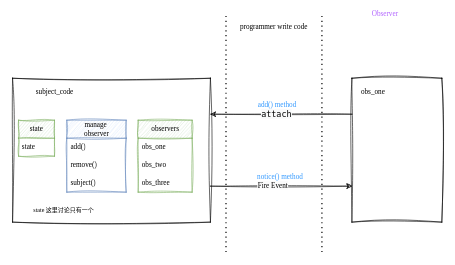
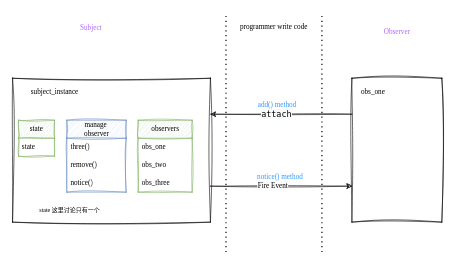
  <mxCell id="0" />
  <mxCell id="1" parent="0" />
- <mxCell id="2" value="&lt;span style=&quot;font-family: &amp;quot;Comic Sans MS&amp;quot;; orphans: 4; text-align: left; white-space-collapse: preserve; background-color: rgb(255, 255, 255);&quot;&gt;&lt;font color=&quot;#b266ff&quot; style=&quot;font-size: 12px;&quot;&gt;Observer&lt;/font&gt;&lt;/span&gt;" style="text;html=1;align=center;verticalAlign=middle;whiteSpace=wrap;rounded=0;fontFamily=Architects Daughter;fontSource=https%3A%2F%2Ffonts.googleapis.com%2Fcss%3Ffamily%3DArchitects%2BDaughter;" parent="1" vertex="1"><mxGeometry x="605.5" y="10" width="71" height="25" as="geometry" /></mxCell>
+ <mxCell id="2" value="&lt;span style=&quot;font-family: &amp;quot;Comic Sans MS&amp;quot;; orphans: 4; text-align: left; white-space-collapse: preserve; background-color: rgb(255, 255, 255);&quot;&gt;&lt;font color=&quot;#b266ff&quot; style=&quot;font-size: 12px;&quot;&gt;Observer&lt;/font&gt;&lt;/span&gt;" style="text;html=1;align=center;verticalAlign=middle;whiteSpace=wrap;rounded=0;fontFamily=Architects Daughter;fontSource=https%3A%2F%2Ffonts.googleapis.com%2Fcss%3Ffamily%3DArchitects%2BDaughter;" parent="1" vertex="1"><mxGeometry x="625.5" y="40" width="71" height="25" as="geometry" /></mxCell>
  <mxCell id="3" value="" style="swimlane;startSize=0;rounded=0;align=center;verticalAlign=middle;fontFamily=Architects Daughter;fontSource=https%3A%2F%2Ffonts.googleapis.com%2Fcss%3Ffamily%3DArchitects%2BDaughter;fontSize=12;fontColor=default;fillColor=none;gradientColor=none;sketch=1;curveFitting=1;jiggle=2;" parent="1" vertex="1"><mxGeometry x="20" y="130" width="330" height="240" as="geometry"><mxRectangle x="90" y="290" width="50" height="40" as="alternateBounds" /></mxGeometry></mxCell>
  <mxCell id="4" value="manage&amp;nbsp;&lt;div&gt;observer&lt;/div&gt;" style="swimlane;fontStyle=0;childLayout=stackLayout;horizontal=1;startSize=30;horizontalStack=0;resizeParent=1;resizeParentMax=0;resizeLast=0;collapsible=1;marginBottom=0;whiteSpace=wrap;html=1;rounded=0;align=center;verticalAlign=middle;fontFamily=Architects Daughter;fontSource=https%3A%2F%2Ffonts.googleapis.com%2Fcss%3Ffamily%3DArchitects%2BDaughter;fontSize=12;fillColor=#dae8fc;sketch=1;curveFitting=1;jiggle=2;strokeColor=#6c8ebf;" parent="3" vertex="1"><mxGeometry x="90.5" y="70" width="99" height="120" as="geometry" /></mxCell>
- <mxCell id="5" value="add()" style="text;strokeColor=none;fillColor=none;align=left;verticalAlign=middle;spacingLeft=4;spacingRight=4;overflow=hidden;points=[[0,0.5],[1,0.5]];portConstraint=eastwest;rotatable=0;whiteSpace=wrap;html=1;fontFamily=Architects Daughter;fontSource=https%3A%2F%2Ffonts.googleapis.com%2Fcss%3Ffamily%3DArchitects%2BDaughter;fontSize=12;fontColor=default;" parent="4" vertex="1"><mxGeometry y="30" width="99" height="30" as="geometry" /></mxCell>
+ <mxCell id="5" value="three()" style="text;strokeColor=none;fillColor=none;align=left;verticalAlign=middle;spacingLeft=4;spacingRight=4;overflow=hidden;points=[[0,0.5],[1,0.5]];portConstraint=eastwest;rotatable=0;whiteSpace=wrap;html=1;fontFamily=Architects Daughter;fontSource=https%3A%2F%2Ffonts.googleapis.com%2Fcss%3Ffamily%3DArchitects%2BDaughter;fontSize=12;fontColor=default;" parent="4" vertex="1"><mxGeometry y="30" width="99" height="30" as="geometry" /></mxCell>
  <mxCell id="6" value="remove()" style="text;strokeColor=none;fillColor=none;align=left;verticalAlign=middle;spacingLeft=4;spacingRight=4;overflow=hidden;points=[[0,0.5],[1,0.5]];portConstraint=eastwest;rotatable=0;whiteSpace=wrap;html=1;fontFamily=Architects Daughter;fontSource=https%3A%2F%2Ffonts.googleapis.com%2Fcss%3Ffamily%3DArchitects%2BDaughter;fontSize=12;fontColor=default;" parent="4" vertex="1"><mxGeometry y="60" width="99" height="30" as="geometry" /></mxCell>
- <mxCell id="7" value="subject()" style="text;strokeColor=none;fillColor=none;align=left;verticalAlign=middle;spacingLeft=4;spacingRight=4;overflow=hidden;points=[[0,0.5],[1,0.5]];portConstraint=eastwest;rotatable=0;whiteSpace=wrap;html=1;fontFamily=Architects Daughter;fontSource=https%3A%2F%2Ffonts.googleapis.com%2Fcss%3Ffamily%3DArchitects%2BDaughter;fontSize=12;fontColor=default;" parent="4" vertex="1"><mxGeometry y="90" width="99" height="30" as="geometry" /></mxCell>
+ <mxCell id="7" value="notice()" style="text;strokeColor=none;fillColor=none;align=left;verticalAlign=middle;spacingLeft=4;spacingRight=4;overflow=hidden;points=[[0,0.5],[1,0.5]];portConstraint=eastwest;rotatable=0;whiteSpace=wrap;html=1;fontFamily=Architects Daughter;fontSource=https%3A%2F%2Ffonts.googleapis.com%2Fcss%3Ffamily%3DArchitects%2BDaughter;fontSize=12;fontColor=default;" parent="4" vertex="1"><mxGeometry y="90" width="99" height="30" as="geometry" /></mxCell>
  <mxCell id="8" value="observers" style="swimlane;fontStyle=0;childLayout=stackLayout;horizontal=1;startSize=30;horizontalStack=0;resizeParent=1;resizeParentMax=0;resizeLast=0;collapsible=1;marginBottom=0;whiteSpace=wrap;html=1;rounded=0;align=center;verticalAlign=middle;fontFamily=Architects Daughter;fontSource=https%3A%2F%2Ffonts.googleapis.com%2Fcss%3Ffamily%3DArchitects%2BDaughter;fontSize=12;fillColor=#d5e8d4;sketch=1;curveFitting=1;jiggle=2;strokeColor=#82b366;" parent="3" vertex="1"><mxGeometry x="209.5" y="70" width="90" height="120" as="geometry" /></mxCell>
  <mxCell id="9" value="obs_one" style="text;strokeColor=none;fillColor=none;align=left;verticalAlign=middle;spacingLeft=4;spacingRight=4;overflow=hidden;points=[[0,0.5],[1,0.5]];portConstraint=eastwest;rotatable=0;whiteSpace=wrap;html=1;fontFamily=Architects Daughter;fontSource=https%3A%2F%2Ffonts.googleapis.com%2Fcss%3Ffamily%3DArchitects%2BDaughter;fontSize=12;fontColor=default;" parent="8" vertex="1"><mxGeometry y="30" width="90" height="30" as="geometry" /></mxCell>
  <mxCell id="10" value="obs_two" style="text;strokeColor=none;fillColor=none;align=left;verticalAlign=middle;spacingLeft=4;spacingRight=4;overflow=hidden;points=[[0,0.5],[1,0.5]];portConstraint=eastwest;rotatable=0;whiteSpace=wrap;html=1;fontFamily=Architects Daughter;fontSource=https%3A%2F%2Ffonts.googleapis.com%2Fcss%3Ffamily%3DArchitects%2BDaughter;fontSize=12;fontColor=default;" parent="8" vertex="1"><mxGeometry y="60" width="90" height="30" as="geometry" /></mxCell>
  <mxCell id="11" value="obs_three" style="text;strokeColor=none;fillColor=none;align=left;verticalAlign=middle;spacingLeft=4;spacingRight=4;overflow=hidden;points=[[0,0.5],[1,0.5]];portConstraint=eastwest;rotatable=0;whiteSpace=wrap;html=1;fontFamily=Architects Daughter;fontSource=https%3A%2F%2Ffonts.googleapis.com%2Fcss%3Ffamily%3DArchitects%2BDaughter;fontSize=12;fontColor=default;" parent="8" vertex="1"><mxGeometry y="90" width="90" height="30" as="geometry" /></mxCell>
- <mxCell id="12" value="&lt;font face=&quot;Comic Sans MS&quot;&gt;subject_code&lt;/font&gt;" style="text;html=1;align=center;verticalAlign=middle;resizable=0;points=[];autosize=1;strokeColor=none;fillColor=none;fontFamily=Architects Daughter;fontSource=https%3A%2F%2Ffonts.googleapis.com%2Fcss%3Ffamily%3DArchitects%2BDaughter;fontSize=12;fontColor=default;" parent="3" vertex="1"><mxGeometry x="10" y="8" width="120" height="30" as="geometry" /></mxCell>
+ <mxCell id="12" value="&lt;font face=&quot;Comic Sans MS&quot;&gt;subject_instance&lt;/font&gt;" style="text;html=1;align=center;verticalAlign=middle;resizable=0;points=[];autosize=1;strokeColor=none;fillColor=none;fontFamily=Architects Daughter;fontSource=https%3A%2F%2Ffonts.googleapis.com%2Fcss%3Ffamily%3DArchitects%2BDaughter;fontSize=12;fontColor=default;" parent="3" vertex="1"><mxGeometry x="10" y="8" width="120" height="30" as="geometry" /></mxCell>
  <mxCell id="13" value="state" style="swimlane;fontStyle=0;childLayout=stackLayout;horizontal=1;startSize=30;horizontalStack=0;resizeParent=1;resizeParentMax=0;resizeLast=0;collapsible=1;marginBottom=0;whiteSpace=wrap;html=1;rounded=0;align=center;verticalAlign=middle;fontFamily=Architects Daughter;fontSource=https%3A%2F%2Ffonts.googleapis.com%2Fcss%3Ffamily%3DArchitects%2BDaughter;fontSize=12;fillColor=#d5e8d4;sketch=1;curveFitting=1;jiggle=2;strokeColor=#82b366;" parent="3" vertex="1"><mxGeometry x="10" y="70" width="60" height="60" as="geometry" /></mxCell>
  <mxCell id="14" value="state" style="text;strokeColor=none;fillColor=none;align=left;verticalAlign=middle;spacingLeft=4;spacingRight=4;overflow=hidden;points=[[0,0.5],[1,0.5]];portConstraint=eastwest;rotatable=0;whiteSpace=wrap;html=1;fontFamily=Architects Daughter;fontSource=https%3A%2F%2Ffonts.googleapis.com%2Fcss%3Ffamily%3DArchitects%2BDaughter;fontSize=12;fontColor=default;" parent="13" vertex="1"><mxGeometry y="30" width="60" height="30" as="geometry" /></mxCell>
- <mxCell id="15" value="&lt;font style=&quot;font-size: 10px;&quot;&gt;state 这里讨论只有一个&lt;/font&gt;" style="text;html=1;align=center;verticalAlign=middle;resizable=0;points=[];autosize=1;strokeColor=none;fillColor=none;fontFamily=Architects Daughter;fontSource=https%3A%2F%2Ffonts.googleapis.com%2Fcss%3Ffamily%3DArchitects%2BDaughter;fontSize=12;fontColor=default;" parent="3" vertex="1"><mxGeometry x="20" y="205" width="130" height="30" as="geometry" /></mxCell>
+ <mxCell id="15" value="&lt;font style=&quot;font-size: 10px;&quot;&gt;state 这里讨论只有一个&lt;/font&gt;" style="text;html=1;align=center;verticalAlign=middle;resizable=0;points=[];autosize=1;strokeColor=none;fillColor=none;fontFamily=Architects Daughter;fontSource=https%3A%2F%2Ffonts.googleapis.com%2Fcss%3Ffamily%3DArchitects%2BDaughter;fontSize=12;fontColor=default;" parent="3" vertex="1"><mxGeometry x="30" y="205" width="130" height="30" as="geometry" /></mxCell>
+ <mxCell id="16" value="&lt;div style=&quot;orphans: 4; text-align: left;&quot;&gt;&lt;font color=&quot;#b266ff&quot; face=&quot;Comic Sans MS&quot;&gt;&lt;span style=&quot;white-space-collapse: preserve; background-color: rgb(255, 255, 255);&quot;&gt;Subject&lt;/span&gt;&lt;/font&gt;&lt;/div&gt;" style="text;html=1;align=center;verticalAlign=middle;whiteSpace=wrap;rounded=0;fontFamily=Architects Daughter;fontSource=https%3A%2F%2Ffonts.googleapis.com%2Fcss%3Ffamily%3DArchitects%2BDaughter;" parent="1" vertex="1"><mxGeometry x="119" y="30" width="64" height="31" as="geometry" /></mxCell>
  <mxCell id="17" style="edgeStyle=orthogonalEdgeStyle;rounded=0;sketch=1;hachureGap=4;jiggle=2;curveFitting=1;orthogonalLoop=1;jettySize=auto;html=1;exitX=0;exitY=0.25;exitDx=0;exitDy=0;fontFamily=Comic Sans MS;fontSource=https%3A%2F%2Ffonts.googleapis.com%2Fcss%3Ffamily%3DArchitects%2BDaughter;fontSize=12;fontColor=default;entryX=1;entryY=0.25;entryDx=0;entryDy=0;" parent="1" source="19" target="3" edge="1"><mxGeometry relative="1" as="geometry"><mxPoint x="356" y="220" as="targetPoint" /></mxGeometry></mxCell>
  <mxCell id="18" value="&lt;span style=&quot;font-family: Consolas, Monaco, &amp;quot;Andale Mono&amp;quot;, &amp;quot;Ubuntu Mono&amp;quot;, monospace; font-size: 14px; text-align: left; white-space-collapse: preserve; background-color: rgb(249, 250, 251);&quot;&gt;attach&lt;/span&gt;" style="edgeLabel;html=1;align=center;verticalAlign=middle;resizable=0;points=[];" vertex="1" connectable="0" parent="17"><mxGeometry x="0.079" y="-1" relative="1" as="geometry"><mxPoint as="offset" /></mxGeometry></mxCell>
  <mxCell id="19" value="" style="swimlane;startSize=0;rounded=0;align=center;verticalAlign=middle;fontFamily=Architects Daughter;fontSource=https%3A%2F%2Ffonts.googleapis.com%2Fcss%3Ffamily%3DArchitects%2BDaughter;fontSize=12;fontColor=default;fillColor=none;gradientColor=none;sketch=1;curveFitting=1;jiggle=2;" parent="1" vertex="1"><mxGeometry x="586" y="130" width="150" height="240" as="geometry" /></mxCell>
  <mxCell id="20" value="&lt;font face=&quot;Comic Sans MS&quot;&gt;obs_one&lt;/font&gt;" style="text;html=1;align=center;verticalAlign=middle;resizable=0;points=[];autosize=1;strokeColor=none;fillColor=none;fontFamily=Architects Daughter;fontSource=https%3A%2F%2Ffonts.googleapis.com%2Fcss%3Ffamily%3DArchitects%2BDaughter;fontSize=12;fontColor=default;" parent="19" vertex="1"><mxGeometry y="8" width="70" height="30" as="geometry" /></mxCell>
  <mxCell id="21" value="programmer write code" style="text;html=1;align=center;verticalAlign=middle;whiteSpace=wrap;rounded=0;fontFamily=Comic Sans MS;fontSize=12;fontColor=default;" parent="1" vertex="1"><mxGeometry x="386" y="30" width="140" height="30" as="geometry" /></mxCell>
  <mxCell id="22" value="&lt;font color=&quot;#3399ff&quot; face=&quot;Comic Sans MS&quot;&gt;add() method&lt;/font&gt;" style="text;html=1;align=center;verticalAlign=middle;resizable=0;points=[];autosize=1;strokeColor=none;fillColor=none;fontFamily=Architects Daughter;fontSource=https%3A%2F%2Ffonts.googleapis.com%2Fcss%3Ffamily%3DArchitects%2BDaughter;fontSize=12;fontColor=default;" vertex="1" parent="1"><mxGeometry x="411" y="160" width="100" height="30" as="geometry" /></mxCell>
  <mxCell id="23" value="" style="endArrow=none;dashed=1;html=1;dashPattern=1 3;strokeWidth=2;rounded=0;" edge="1" parent="1"><mxGeometry width="50" height="50" relative="1" as="geometry"><mxPoint x="376" y="420" as="sourcePoint" /><mxPoint x="376" y="20" as="targetPoint" /></mxGeometry></mxCell>
  <mxCell id="24" value="" style="endArrow=none;dashed=1;html=1;dashPattern=1 3;strokeWidth=2;rounded=0;" edge="1" parent="1"><mxGeometry width="50" height="50" relative="1" as="geometry"><mxPoint x="536" y="420" as="sourcePoint" /><mxPoint x="536" y="20" as="targetPoint" /></mxGeometry></mxCell>
  <mxCell id="25" style="rounded=0;sketch=1;hachureGap=4;jiggle=2;curveFitting=1;orthogonalLoop=1;jettySize=auto;html=1;exitX=1;exitY=0.75;exitDx=0;exitDy=0;fontFamily=Architects Daughter;fontSource=https%3A%2F%2Ffonts.googleapis.com%2Fcss%3Ffamily%3DArchitects%2BDaughter;fontSize=12;fontColor=default;entryX=0;entryY=0.75;entryDx=0;entryDy=0;" parent="1" source="3" target="19" edge="1"><mxGeometry relative="1" as="geometry" /></mxCell>
  <mxCell id="26" value="&lt;span style=&quot;font-family: &amp;quot;Comic Sans MS&amp;quot;; background-color: rgb(251, 251, 251);&quot;&gt;Fire Event&lt;/span&gt;" style="edgeLabel;html=1;align=center;verticalAlign=middle;resizable=0;points=[];rounded=0;fontFamily=Architects Daughter;fontSource=https%3A%2F%2Ffonts.googleapis.com%2Fcss%3Ffamily%3DArchitects%2BDaughter;fontSize=12;fontColor=default;fillColor=none;gradientColor=none;" parent="25" vertex="1" connectable="0"><mxGeometry x="-0.125" y="2" relative="1" as="geometry"><mxPoint as="offset" /></mxGeometry></mxCell>
  <mxCell id="27" value="&lt;font color=&quot;#3399ff&quot; face=&quot;Comic Sans MS&quot;&gt;notice() method&lt;/font&gt;" style="text;html=1;align=center;verticalAlign=middle;resizable=0;points=[];autosize=1;strokeColor=none;fillColor=none;fontFamily=Architects Daughter;fontSource=https%3A%2F%2Ffonts.googleapis.com%2Fcss%3Ffamily%3DArchitects%2BDaughter;fontSize=12;fontColor=default;" parent="1" vertex="1"><mxGeometry x="411" y="280" width="110" height="30" as="geometry" /></mxCell>
